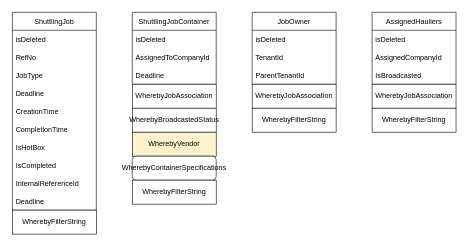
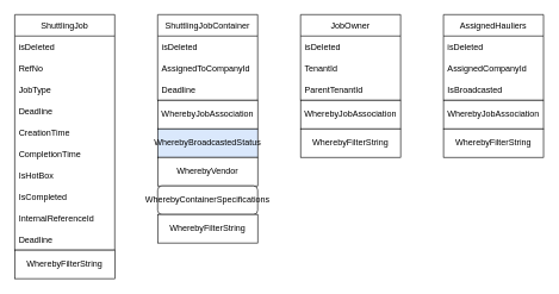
  <mxCell id="0" />
  <mxCell id="1" parent="0" />
  <mxCell id="2" value="ShuttlingJob" style="swimlane;fontStyle=0;childLayout=stackLayout;horizontal=1;startSize=30;horizontalStack=0;resizeParent=1;resizeParentMax=0;resizeLast=0;collapsible=1;marginBottom=0;" vertex="1" parent="1"><mxGeometry x="20" y="20" width="140" height="330" as="geometry" /></mxCell>
  <mxCell id="3" value="isDeleted" style="text;strokeColor=none;fillColor=none;align=left;verticalAlign=middle;spacingLeft=4;spacingRight=4;overflow=hidden;points=[[0,0.5],[1,0.5]];portConstraint=eastwest;rotatable=0;" vertex="1" parent="2"><mxGeometry y="30" width="140" height="30" as="geometry" /></mxCell>
  <mxCell id="4" value="RefNo" style="text;strokeColor=none;fillColor=none;align=left;verticalAlign=middle;spacingLeft=4;spacingRight=4;overflow=hidden;points=[[0,0.5],[1,0.5]];portConstraint=eastwest;rotatable=0;" vertex="1" parent="2"><mxGeometry y="60" width="140" height="30" as="geometry" /></mxCell>
  <mxCell id="5" value="JobType" style="text;strokeColor=none;fillColor=none;align=left;verticalAlign=middle;spacingLeft=4;spacingRight=4;overflow=hidden;points=[[0,0.5],[1,0.5]];portConstraint=eastwest;rotatable=0;" vertex="1" parent="2"><mxGeometry y="90" width="140" height="30" as="geometry" /></mxCell>
  <mxCell id="6" value="Deadline" style="text;strokeColor=none;fillColor=none;align=left;verticalAlign=middle;spacingLeft=4;spacingRight=4;overflow=hidden;points=[[0,0.5],[1,0.5]];portConstraint=eastwest;rotatable=0;" vertex="1" parent="2"><mxGeometry y="120" width="140" height="30" as="geometry" /></mxCell>
  <mxCell id="7" value="CreationTime" style="text;strokeColor=none;fillColor=none;align=left;verticalAlign=middle;spacingLeft=4;spacingRight=4;overflow=hidden;points=[[0,0.5],[1,0.5]];portConstraint=eastwest;rotatable=0;" vertex="1" parent="2"><mxGeometry y="150" width="140" height="30" as="geometry" /></mxCell>
  <mxCell id="8" value="CompletionTime" style="text;strokeColor=none;fillColor=none;align=left;verticalAlign=middle;spacingLeft=4;spacingRight=4;overflow=hidden;points=[[0,0.5],[1,0.5]];portConstraint=eastwest;rotatable=0;" vertex="1" parent="2"><mxGeometry y="180" width="140" height="30" as="geometry" /></mxCell>
  <mxCell id="9" value="IsHotBox" style="text;strokeColor=none;fillColor=none;align=left;verticalAlign=middle;spacingLeft=4;spacingRight=4;overflow=hidden;points=[[0,0.5],[1,0.5]];portConstraint=eastwest;rotatable=0;" vertex="1" parent="2"><mxGeometry y="210" width="140" height="30" as="geometry" /></mxCell>
  <mxCell id="10" value="IsCompleted" style="text;strokeColor=none;fillColor=none;align=left;verticalAlign=middle;spacingLeft=4;spacingRight=4;overflow=hidden;points=[[0,0.5],[1,0.5]];portConstraint=eastwest;rotatable=0;" vertex="1" parent="2"><mxGeometry y="240" width="140" height="30" as="geometry" /></mxCell>
  <mxCell id="11" value="InternalReferenceId" style="text;strokeColor=none;fillColor=none;align=left;verticalAlign=middle;spacingLeft=4;spacingRight=4;overflow=hidden;points=[[0,0.5],[1,0.5]];portConstraint=eastwest;rotatable=0;" vertex="1" parent="2"><mxGeometry y="270" width="140" height="30" as="geometry" /></mxCell>
  <mxCell id="12" value="Deadline" style="text;strokeColor=none;fillColor=none;align=left;verticalAlign=middle;spacingLeft=4;spacingRight=4;overflow=hidden;points=[[0,0.5],[1,0.5]];portConstraint=eastwest;rotatable=0;" vertex="1" parent="2"><mxGeometry y="300" width="140" height="30" as="geometry" /></mxCell>
  <mxCell id="13" value="WherebyFilterString" style="rounded=0;whiteSpace=wrap;html=1;" vertex="1" parent="1"><mxGeometry x="20" y="350" width="140" height="40" as="geometry" /></mxCell>
  <mxCell id="14" value="ShuttlingJobContainer" style="swimlane;fontStyle=0;childLayout=stackLayout;horizontal=1;startSize=30;horizontalStack=0;resizeParent=1;resizeParentMax=0;resizeLast=0;collapsible=1;marginBottom=0;" vertex="1" parent="1"><mxGeometry x="220" y="20" width="140" height="120" as="geometry" /></mxCell>
  <mxCell id="15" value="isDeleted" style="text;strokeColor=none;fillColor=none;align=left;verticalAlign=middle;spacingLeft=4;spacingRight=4;overflow=hidden;points=[[0,0.5],[1,0.5]];portConstraint=eastwest;rotatable=0;" vertex="1" parent="14"><mxGeometry y="30" width="140" height="30" as="geometry" /></mxCell>
  <mxCell id="16" value="AssignedToCompanyId" style="text;strokeColor=none;fillColor=none;align=left;verticalAlign=middle;spacingLeft=4;spacingRight=4;overflow=hidden;points=[[0,0.5],[1,0.5]];portConstraint=eastwest;rotatable=0;" vertex="1" parent="14"><mxGeometry y="60" width="140" height="30" as="geometry" /></mxCell>
  <mxCell id="17" value="Deadline" style="text;strokeColor=none;fillColor=none;align=left;verticalAlign=middle;spacingLeft=4;spacingRight=4;overflow=hidden;points=[[0,0.5],[1,0.5]];portConstraint=eastwest;rotatable=0;" vertex="1" parent="14"><mxGeometry y="90" width="140" height="30" as="geometry" /></mxCell>
  <mxCell id="18" value="WherebyJobAssociation" style="rounded=0;whiteSpace=wrap;html=1;" vertex="1" parent="1"><mxGeometry x="220" y="140" width="140" height="40" as="geometry" /></mxCell>
- <mxCell id="19" value="WherebyBroadcastedStatus" style="rounded=0;whiteSpace=wrap;html=1;" vertex="1" parent="1"><mxGeometry x="220" y="180" width="140" height="40" as="geometry" /></mxCell>
- <mxCell id="20" value="WherebyVendor" style="rounded=0;whiteSpace=wrap;html=1;fillColor=#fff2cc;" vertex="1" parent="1"><mxGeometry x="220" y="220" width="140" height="40" as="geometry" /></mxCell>
+ <mxCell id="19" value="WherebyBroadcastedStatus" style="rounded=0;whiteSpace=wrap;html=1;fillColor=#dae8fc;" vertex="1" parent="1"><mxGeometry x="220" y="180" width="140" height="40" as="geometry" /></mxCell>
+ <mxCell id="20" value="WherebyVendor" style="rounded=0;whiteSpace=wrap;html=1;" vertex="1" parent="1"><mxGeometry x="220" y="220" width="140" height="40" as="geometry" /></mxCell>
  <mxCell id="21" value="JobOwner" style="swimlane;fontStyle=0;childLayout=stackLayout;horizontal=1;startSize=30;horizontalStack=0;resizeParent=1;resizeParentMax=0;resizeLast=0;collapsible=1;marginBottom=0;" vertex="1" parent="1"><mxGeometry x="420" y="20" width="140" height="120" as="geometry" /></mxCell>
  <mxCell id="22" value="isDeleted" style="text;strokeColor=none;fillColor=none;align=left;verticalAlign=middle;spacingLeft=4;spacingRight=4;overflow=hidden;points=[[0,0.5],[1,0.5]];portConstraint=eastwest;rotatable=0;" vertex="1" parent="21"><mxGeometry y="30" width="140" height="30" as="geometry" /></mxCell>
  <mxCell id="23" value="TenantId" style="text;strokeColor=none;fillColor=none;align=left;verticalAlign=middle;spacingLeft=4;spacingRight=4;overflow=hidden;points=[[0,0.5],[1,0.5]];portConstraint=eastwest;rotatable=0;" vertex="1" parent="21"><mxGeometry y="60" width="140" height="30" as="geometry" /></mxCell>
  <mxCell id="24" value="ParentTenantId" style="text;strokeColor=none;fillColor=none;align=left;verticalAlign=middle;spacingLeft=4;spacingRight=4;overflow=hidden;points=[[0,0.5],[1,0.5]];portConstraint=eastwest;rotatable=0;" vertex="1" parent="21"><mxGeometry y="90" width="140" height="30" as="geometry" /></mxCell>
  <mxCell id="25" value="WherebyJobAssociation" style="rounded=0;whiteSpace=wrap;html=1;" vertex="1" parent="1"><mxGeometry x="420" y="140" width="140" height="40" as="geometry" /></mxCell>
  <mxCell id="26" value="WherebyFilterString" style="rounded=0;whiteSpace=wrap;html=1;" vertex="1" parent="1"><mxGeometry x="420" y="180" width="140" height="40" as="geometry" /></mxCell>
  <mxCell id="27" value="AssignedHauliers" style="swimlane;fontStyle=0;childLayout=stackLayout;horizontal=1;startSize=30;horizontalStack=0;resizeParent=1;resizeParentMax=0;resizeLast=0;collapsible=1;marginBottom=0;" vertex="1" parent="1"><mxGeometry x="620" y="20" width="140" height="120" as="geometry" /></mxCell>
  <mxCell id="28" value="isDeleted" style="text;strokeColor=none;fillColor=none;align=left;verticalAlign=middle;spacingLeft=4;spacingRight=4;overflow=hidden;points=[[0,0.5],[1,0.5]];portConstraint=eastwest;rotatable=0;" vertex="1" parent="27"><mxGeometry y="30" width="140" height="30" as="geometry" /></mxCell>
  <mxCell id="29" value="AssignedCompanyId" style="text;strokeColor=none;fillColor=none;align=left;verticalAlign=middle;spacingLeft=4;spacingRight=4;overflow=hidden;points=[[0,0.5],[1,0.5]];portConstraint=eastwest;rotatable=0;" vertex="1" parent="27"><mxGeometry y="60" width="140" height="30" as="geometry" /></mxCell>
  <mxCell id="30" value="IsBroadcasted" style="text;strokeColor=none;fillColor=none;align=left;verticalAlign=middle;spacingLeft=4;spacingRight=4;overflow=hidden;points=[[0,0.5],[1,0.5]];portConstraint=eastwest;rotatable=0;" vertex="1" parent="27"><mxGeometry y="90" width="140" height="30" as="geometry" /></mxCell>
  <mxCell id="31" value="WherebyJobAssociation" style="rounded=0;whiteSpace=wrap;html=1;" vertex="1" parent="1"><mxGeometry x="620" y="140" width="140" height="40" as="geometry" /></mxCell>
  <mxCell id="32" value="WherebyFilterString" style="rounded=0;whiteSpace=wrap;html=1;" vertex="1" parent="1"><mxGeometry x="620" y="180" width="140" height="40" as="geometry" /></mxCell>
  <mxCell id="33" value="WherebyContainerSpecifications" style="whiteSpace=wrap;html=1;rounded=1;" vertex="1" parent="1"><mxGeometry x="220" y="260" width="140" height="40" as="geometry" /></mxCell>
  <mxCell id="34" value="WherebyFilterString" style="rounded=0;whiteSpace=wrap;html=1;" vertex="1" parent="1"><mxGeometry x="220" y="300" width="140" height="40" as="geometry" /></mxCell>
